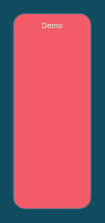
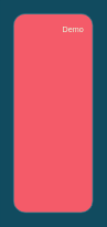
  <mxCell id="0" />
  <mxCell id="1" parent="0" />
  <mxCell id="2" value="" style="rounded=1;whiteSpace=wrap;html=1;fillColor=#F45B69;strokeColor=#028090;fontColor=#E4FDE1;" vertex="1" parent="1"><mxGeometry x="20" y="20" width="120" height="300" as="geometry" /></mxCell>
- <mxCell id="3" value="Demo" style="text;html=1;resizable=0;autosize=1;align=center;verticalAlign=middle;points=[];fillColor=none;strokeColor=none;rounded=0;sketch=0;fontColor=#E4FDE1;" vertex="1" parent="1"><mxGeometry x="55" y="30" width="50" height="20" as="geometry" /></mxCell>
+ <mxCell id="3" value="Demo" style="text;html=1;resizable=0;autosize=1;align=center;verticalAlign=middle;points=[];fillColor=none;strokeColor=none;rounded=0;sketch=0;fontColor=#E4FDE1;" vertex="1" parent="1"><mxGeometry x="85" y="35" width="50" height="20" as="geometry" /></mxCell>
